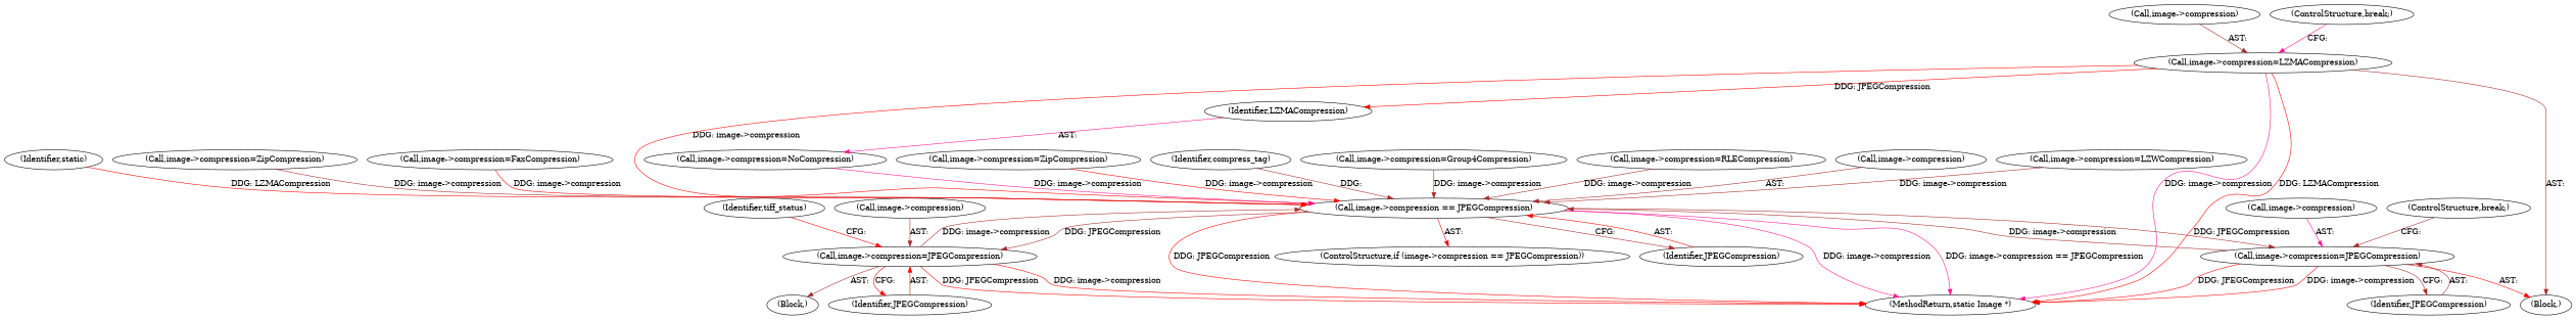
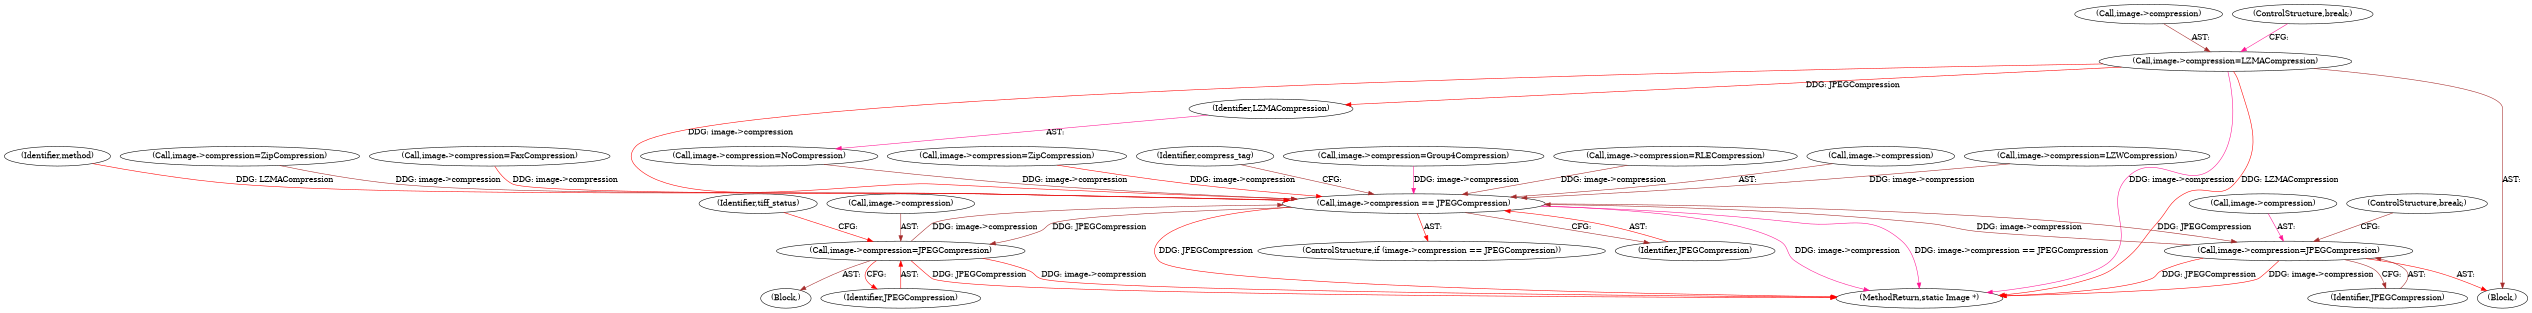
  digraph {
    edge [color=red]
    n1 [label="(Call,image->compression=LZMACompression)"]
    n2 [label="(Call,image->compression == JPEGCompression)"]
    n3 [label="(Identifier,LZMACompression)"]
    n4 [label="(MethodReturn,static Image *)"]
    n5 [label="(Block,)"]
    n6 [label="(Call,image->compression=JPEGCompression)"]
    n7 [label="(Call,image->compression=JPEGCompression)"]
    n8 [label="(ControlStructure,if (image->compression == JPEGCompression))"]
    n9 [label="(Identifier,JPEGCompression)"]
    n10 [label="(Call,image->compression=NoCompression)"]
    n11 [label="(Block,)"]
    n12 [label="(Identifier,JPEGCompression)"]
    n13 [label="(Identifier,JPEGCompression)"]
    n14 [label="(Call,image->compression=ZipCompression)"]
    n15 [label="(Identifier,compress_tag)"]
    n16 [label="(Call,image->compression=Group4Compression)"]
    n17 [label="(Call,image->compression=RLECompression)"]
    n18 [label="(Call,image->compression)"]
    n19 [label="(ControlStructure,break;)"]
    n20 [label="(Call,image->compression)"]
    n21 [label="(Call,image->compression)"]
    n22 [label="(Call,image->compression)"]
    n23 [label="(Call,image->compression=LZWCompression)"]
    n24 [label="(Identifier,tiff_status)"]
-   n25 [label="(Identifier,static)"]
+   n25 [label="(Identifier,method)"]
    n26 [label="(Call,image->compression=ZipCompression)"]
    n27 [label="(ControlStructure,break;)"]
    n28 [label="(Call,image->compression=FaxCompression)"]
    n1 -> n2 [label="DDG: image->compression"]
    n1 -> n3 [label="DDG: JPEGCompression"]
    n1 -> n4 [color=deeppink label="DDG: image->compression"]
    n1 -> n4 [label="DDG: LZMACompression"]
    n1 -> n5 [color=brown label="AST: "]
    n2 -> n4 [color=deeppink label="DDG: image->compression == JPEGCompression"]
    n2 -> n4 [label="DDG: JPEGCompression"]
    n2 -> n4 [color=deeppink label="DDG: image->compression"]
    n2 -> n6 [color=brown label="DDG: JPEGCompression"]
    n2 -> n7 [color=brown label="DDG: JPEGCompression"]
    n2 -> n8 [label="AST: "]
    n2 -> n9 [color=brown label="CFG: "]
    n3 -> n10 [color=deeppink label="AST: "]
    n6 -> n2 [color=brown label="DDG: image->compression"]
    n6 -> n4 [label="DDG: image->compression"]
    n6 -> n4 [label="DDG: JPEGCompression"]
    n6 -> n11 [color=brown label="AST: "]
    n6 -> n12 [label="CFG: "]
    n7 -> n2 [color=brown label="DDG: image->compression"]
    n7 -> n4 [label="DDG: image->compression"]
    n7 -> n4 [label="DDG: JPEGCompression"]
    n7 -> n5 [label="AST: "]
    n7 -> n13 [color=brown label="CFG: "]
    n9 -> n2 [label="AST: "]
-   n10 -> n2 [color=deeppink label="DDG: image->compression"]
+   n10 -> n2 [color=brown label="DDG: image->compression"]
    n12 -> n6 [label="AST: "]
    n13 -> n7 [color=brown label="AST: "]
    n14 -> n2 [label="DDG: image->compression"]
-   n15 -> n2 [color=brown label="DDG: "]
-   n16 -> n2 [color=brown label="DDG: image->compression"]
+   n15 -> n2 [color=brown label="CFG: "]
+   n16 -> n2 [color=deeppink label="DDG: image->compression"]
    n17 -> n2 [color=brown label="DDG: image->compression"]
    n18 -> n1 [color=brown label="AST: "]
    n19 -> n7 [color=brown label="CFG: "]
    n20 -> n6 [color=brown label="AST: "]
    n21 -> n7 [color=deeppink label="AST: "]
    n22 -> n2 [color=brown label="AST: "]
    n23 -> n2 [color=brown label="DDG: image->compression"]
    n24 -> n6 [label="CFG: "]
    n25 -> n2 [label="DDG: LZMACompression"]
    n26 -> n2 [color=brown label="DDG: image->compression"]
    n27 -> n1 [color=deeppink label="CFG: "]
    n28 -> n2 [label="DDG: image->compression"]
  }
